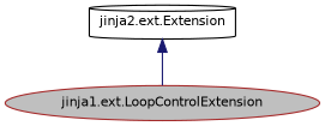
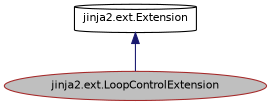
  digraph {
    node [fontname=Helvetica fontsize=10 style=filled]
-   n1 [color=brown fillcolor=grey75 fontcolor=black height=0.2 label="jinja1.ext.LoopControlExtension" shape=ellipse width=0.4]
+   n1 [color=brown fillcolor=grey75 fontcolor=black height=0.2 label="jinja2.ext.LoopControlExtension" shape=ellipse width=0.4]
    n2 [color=black fillcolor=white height=0.2 label="jinja2.ext.Extension" shape=cylinder width=0.4]
    n2 -> n1 [color=midnightblue dir=back fontname=Helvetica fontsize=10 labelfontname=Helvetica labelfontsize=10 style=solid]
  }
